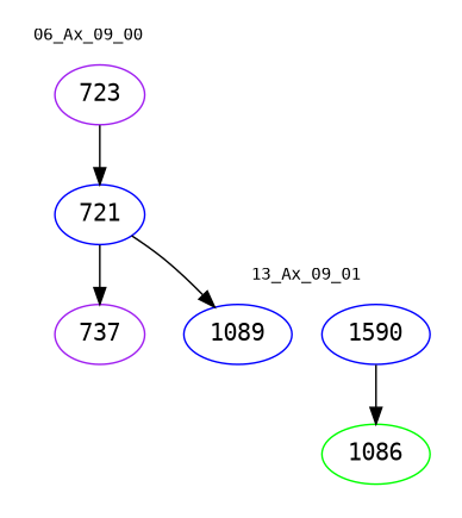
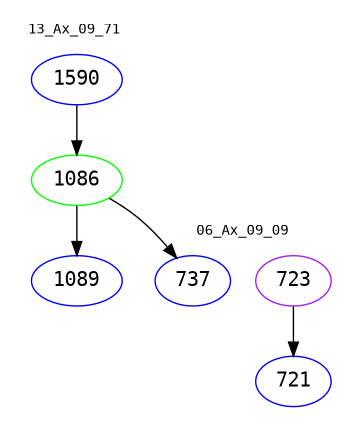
  digraph {
    fontname="DejaVu Sans Mono"
    node [color=blue fontname="DejaVu Sans Mono"]
    edge [color=black fontname="DejaVu Sans Mono"]
    n1 [label=1590]
    n2 [color=green label=1086]
    n3 [label=1089]
    n4 [color=purple label=723]
    n5 [label=721]
-   n6 [color=purple label=737]
+   n6 [label=737]
    subgraph cluster_1 {
      color=white
      fontsize=10
-     label="13_Ax_09_01"
+     label="13_Ax_09_71"
      n1
      n2
      n3
    }
    subgraph cluster_2 {
      color=white
      fontsize=10
-     label="06_Ax_09_00"
+     label="06_Ax_09_09"
      n4
      n5
      n6
    }
    n1 -> n2
-   n5 -> n3
+   n2 -> n3
    n4 -> n5
-   n5 -> n6
+   n2 -> n6
  }
